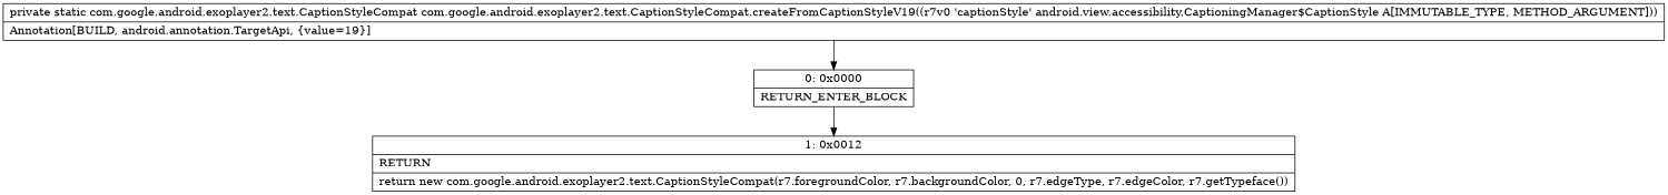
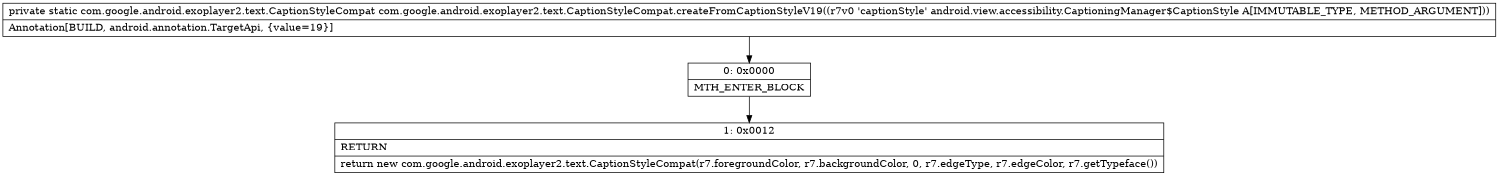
  digraph {
    node [shape=record]
-   n1 [label="{0\:\ 0x0000|RETURN_ENTER_BLOCK\l}"]
+   n1 [label="{0\:\ 0x0000|MTH_ENTER_BLOCK\l}"]
    n2 [label="{1\:\ 0x0012|RETURN\l|return new com.google.android.exoplayer2.text.CaptionStyleCompat(r7.foregroundColor, r7.backgroundColor, 0, r7.edgeType, r7.edgeColor, r7.getTypeface())\l}"]
    n3 [label="{private static com.google.android.exoplayer2.text.CaptionStyleCompat com.google.android.exoplayer2.text.CaptionStyleCompat.createFromCaptionStyleV19((r7v0 'captionStyle' android.view.accessibility.CaptioningManager$CaptionStyle A[IMMUTABLE_TYPE, METHOD_ARGUMENT]))  | Annotation[BUILD, android.annotation.TargetApi, \{value=19\}]\l}"]
    n1 -> n2
    n3 -> n1
  }
